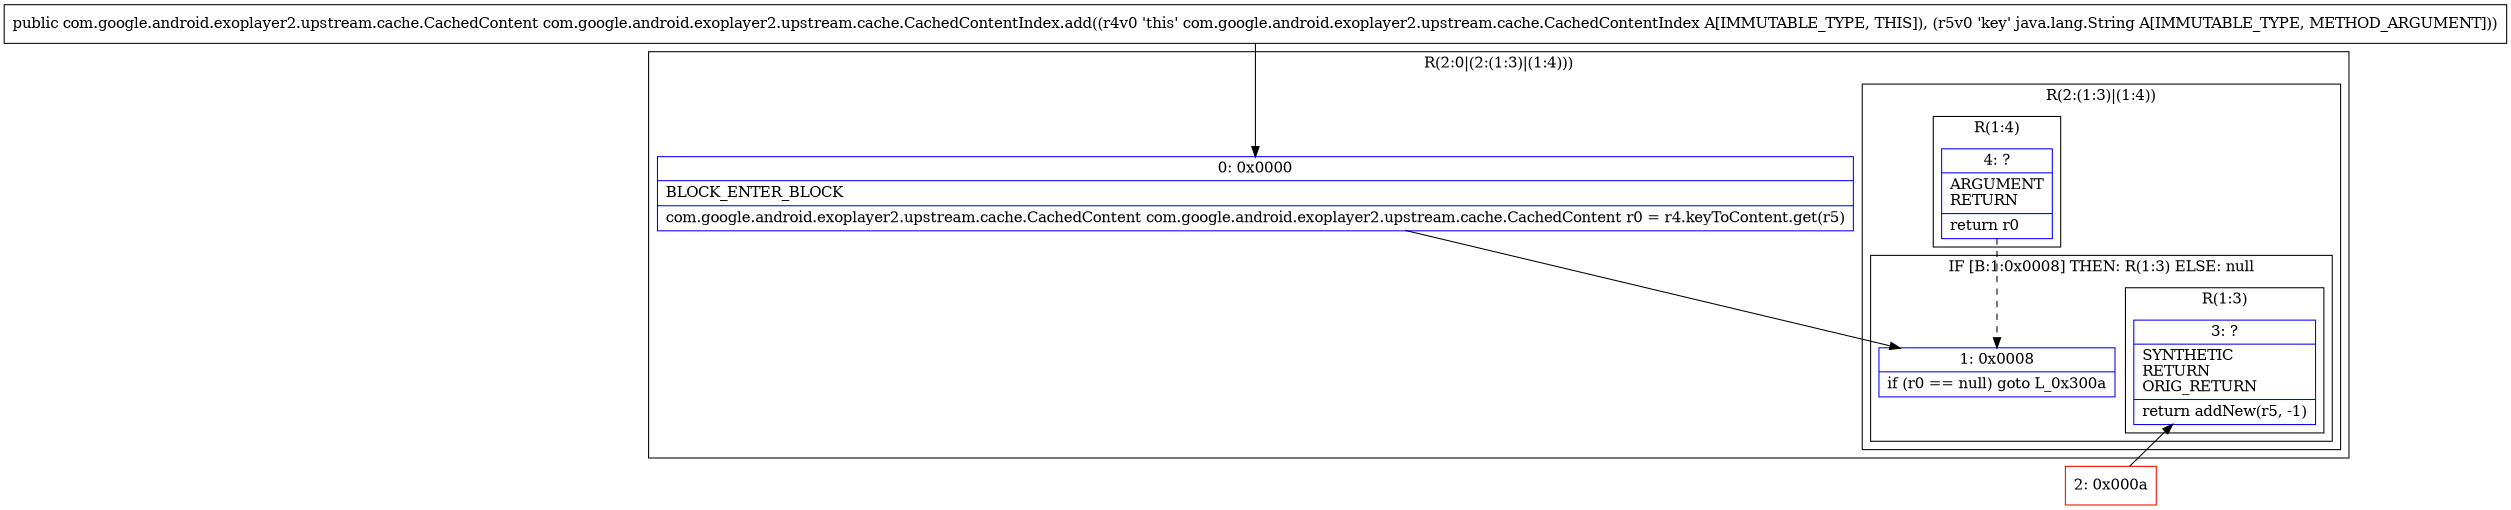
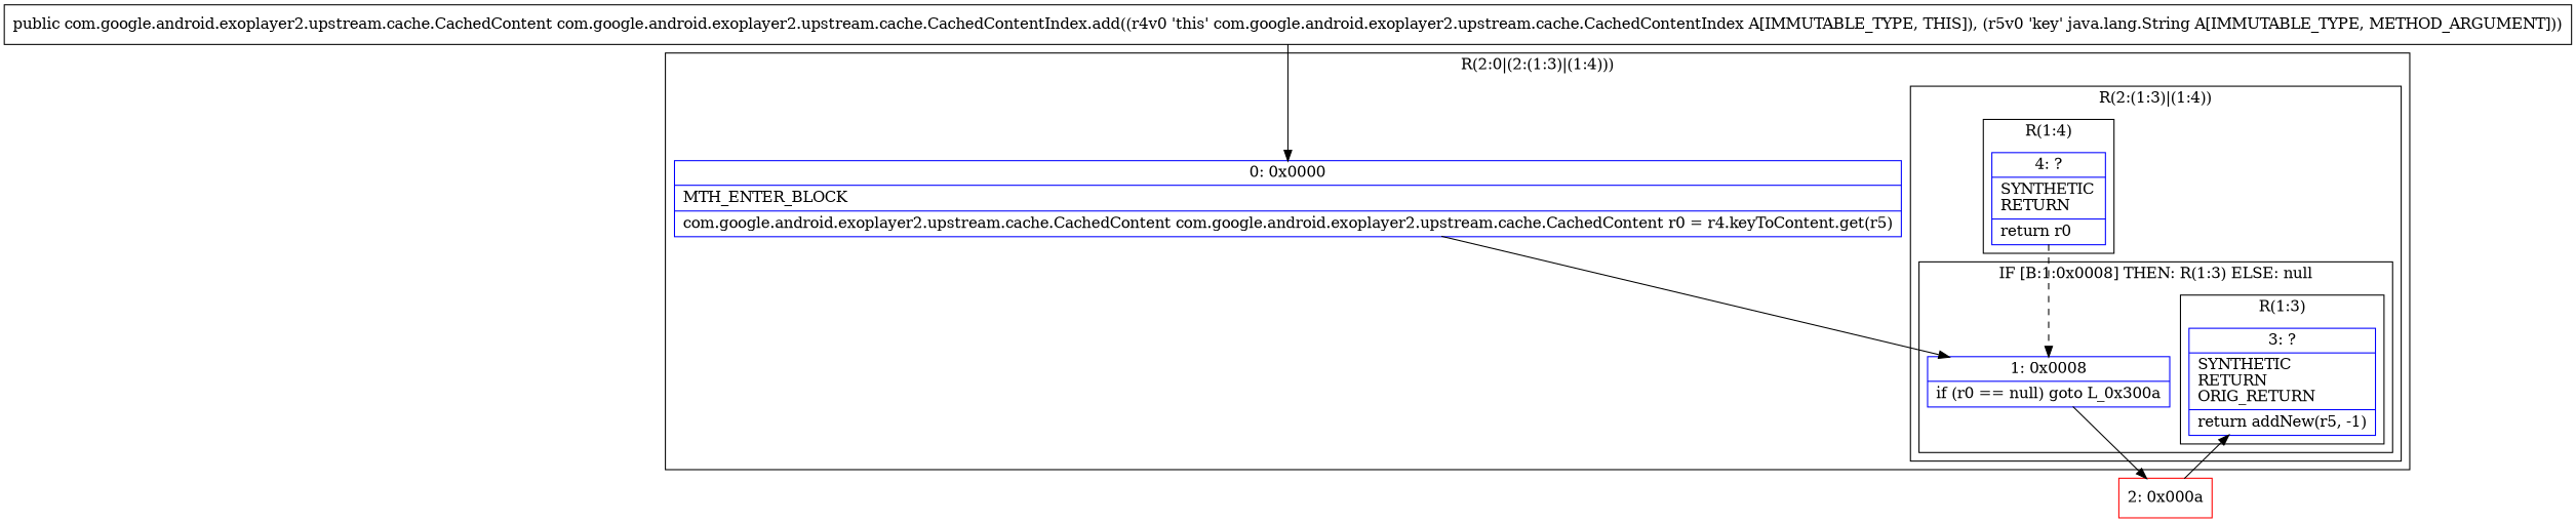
  digraph {
    node [color=blue shape=record]
    n1 [label="{3\:\ ?|SYNTHETIC\lRETURN\lORIG_RETURN\l|return addNew(r5, \-1)\l}"]
    n2 [label="{1\:\ 0x0008|if (r0 == null) goto L_0x300a\l}"]
-   n3 [label="{4\:\ ?|ARGUMENT\lRETURN\l|return r0\l}"]
-   n4 [label="{0\:\ 0x0000|BLOCK_ENTER_BLOCK\l|com.google.android.exoplayer2.upstream.cache.CachedContent com.google.android.exoplayer2.upstream.cache.CachedContent r0 = r4.keyToContent.get(r5)\l}"]
+   n3 [label="{4\:\ ?|SYNTHETIC\lRETURN\l|return r0\l}"]
+   n4 [label="{0\:\ 0x0000|MTH_ENTER_BLOCK\l|com.google.android.exoplayer2.upstream.cache.CachedContent com.google.android.exoplayer2.upstream.cache.CachedContent r0 = r4.keyToContent.get(r5)\l}"]
    n5 [color=red label="{2\:\ 0x000a}"]
    n6 [label="{public com.google.android.exoplayer2.upstream.cache.CachedContent com.google.android.exoplayer2.upstream.cache.CachedContentIndex.add((r4v0 'this' com.google.android.exoplayer2.upstream.cache.CachedContentIndex A[IMMUTABLE_TYPE, THIS]), (r5v0 'key' java.lang.String A[IMMUTABLE_TYPE, METHOD_ARGUMENT])) }" color=""]
    subgraph cluster_1 {
      label="R(2:0|(2:(1:3)|(1:4)))"
      n4
      subgraph cluster_2 {
        label="R(2:(1:3)|(1:4))"
        subgraph cluster_3 {
          label="IF [B:1:0x0008] THEN: R(1:3) ELSE: null"
          n2
          subgraph cluster_4 {
            label="R(1:3)"
            n1
          }
        }
        subgraph cluster_5 {
          label="R(1:4)"
          n3
        }
      }
    }
+   n2 -> n5
    n3 -> n2 [style=dashed]
    n4 -> n2
    n5 -> n1
    n6 -> n4
  }
